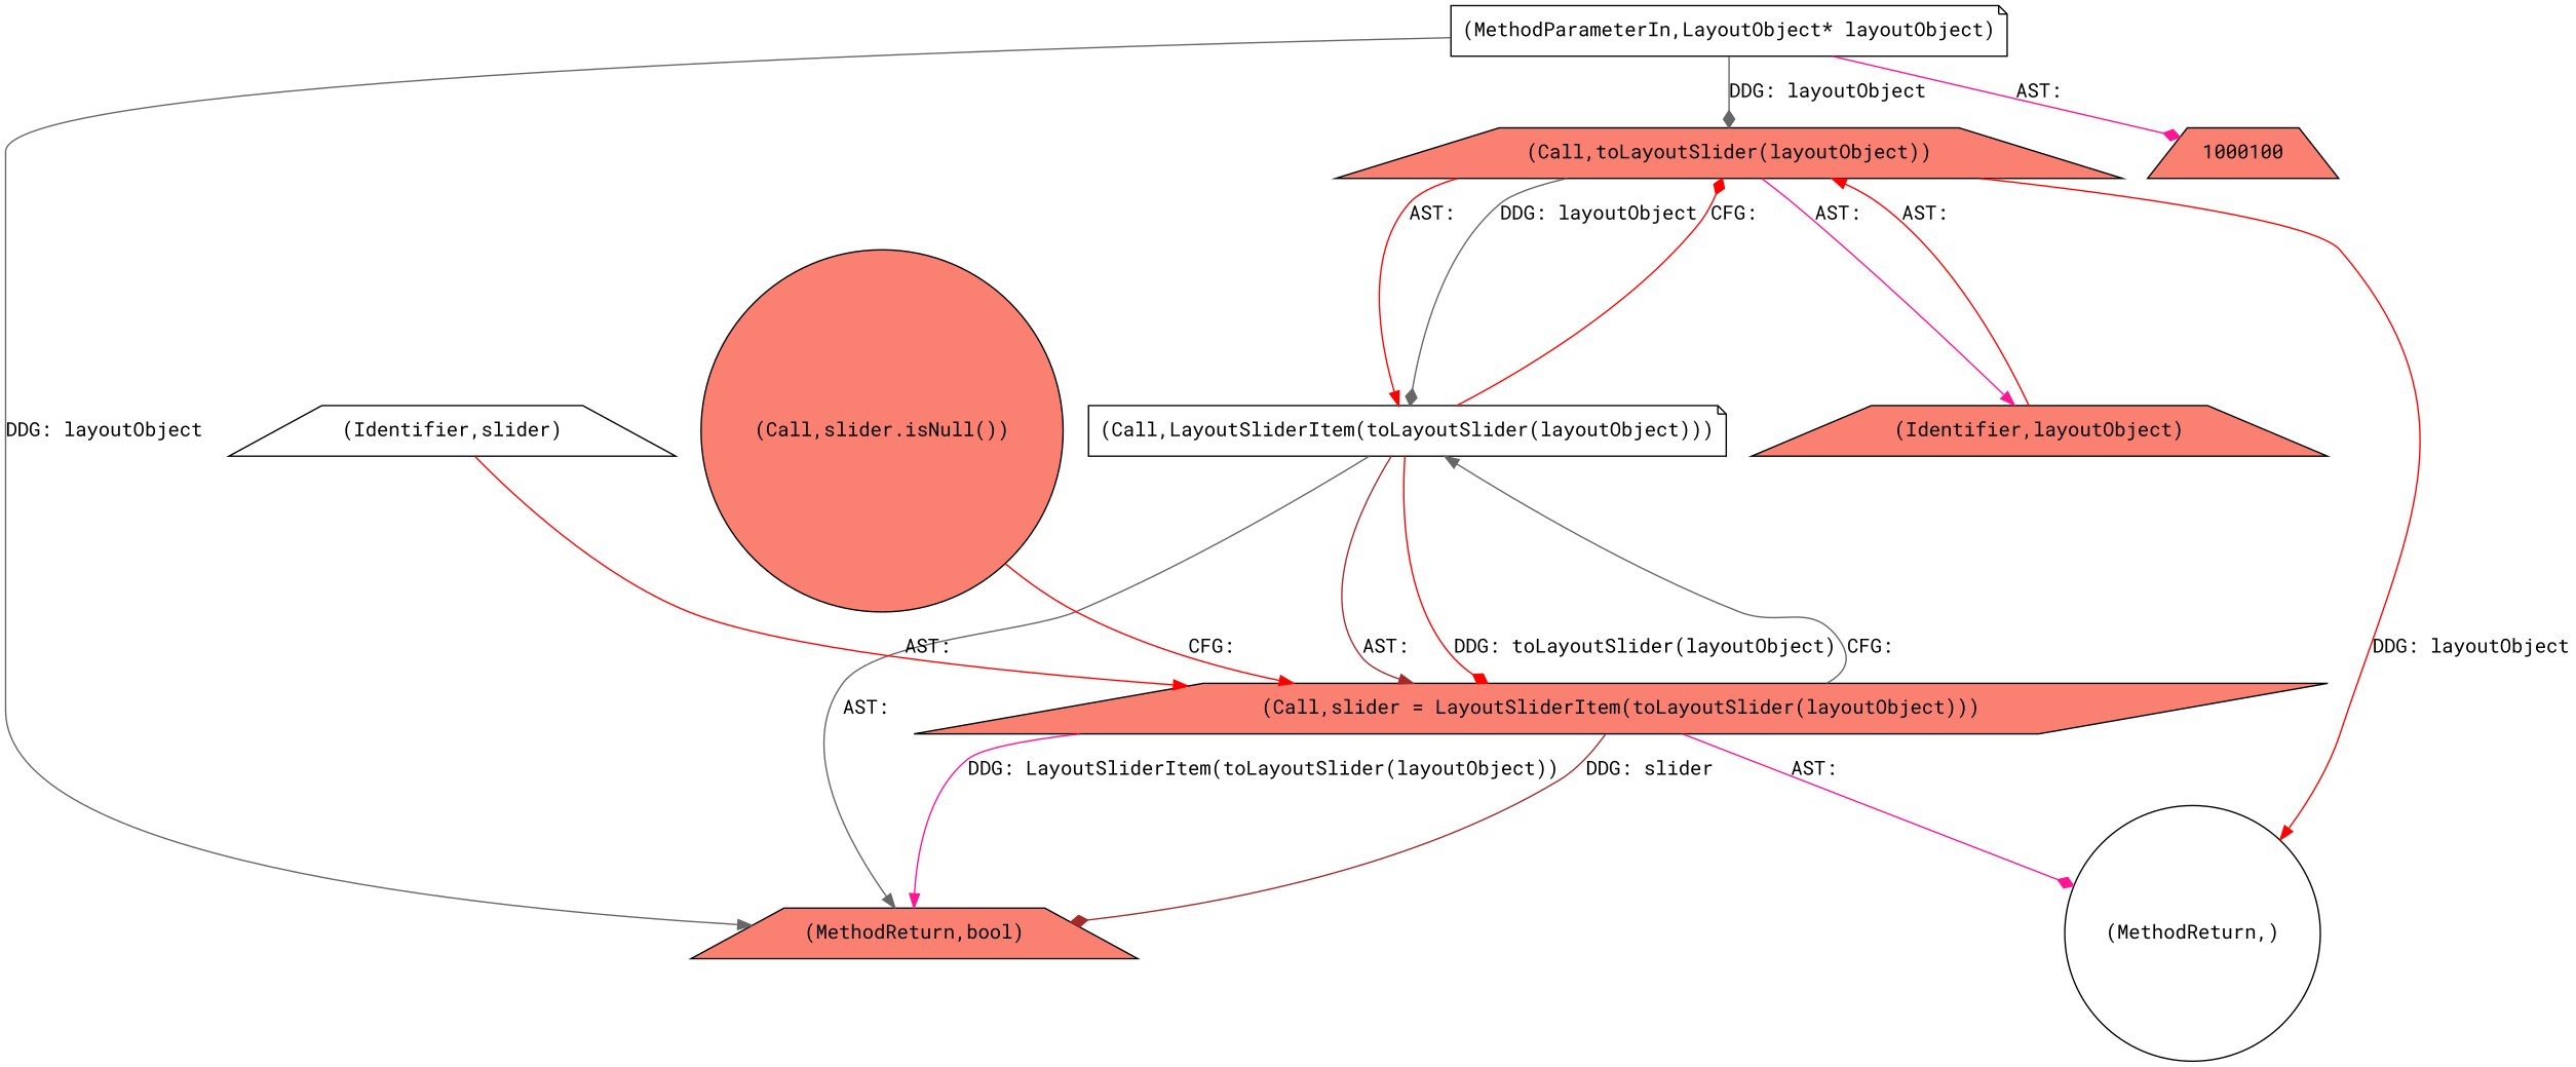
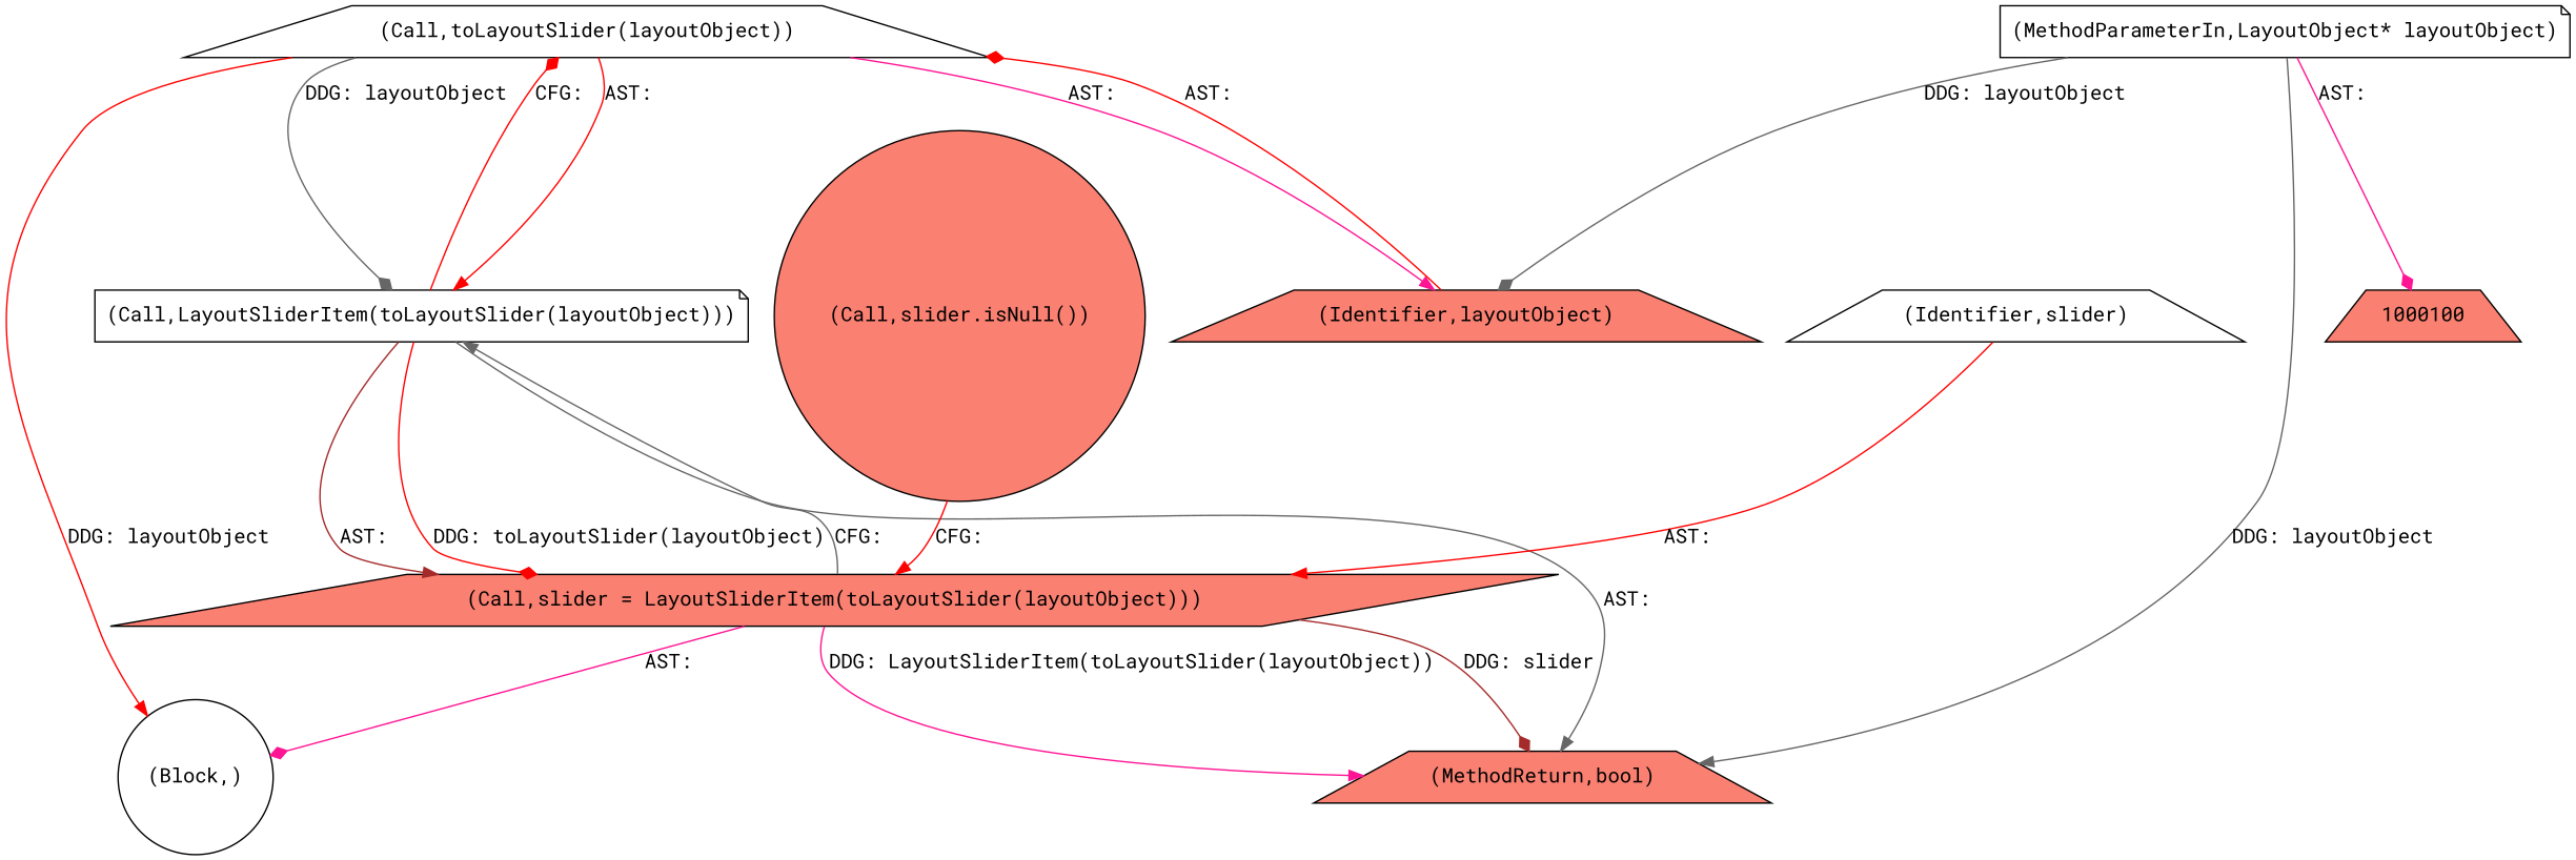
  digraph {
    fontname="Roboto Mono"
    node [fillcolor=salmon fontname="Roboto Mono" shape=trapezium style=filled]
    edge [arrowhead=normal color=red fontname="Roboto Mono"]
-   n1 [label="(Call,toLayoutSlider(layoutObject))"]
+   n1 [fillcolor=white label="(Call,toLayoutSlider(layoutObject))"]
    n2 [fillcolor=white label="(Call,LayoutSliderItem(toLayoutSlider(layoutObject)))" shape=note]
    n3 [label="(Identifier,layoutObject)"]
-   n4 [fillcolor=white label="(MethodReturn,)" shape=circle]
+   n4 [fillcolor=white label="(Block,)" shape=circle]
    n5 [label="(MethodReturn,bool)"]
    n6 [label="(Call,slider = LayoutSliderItem(toLayoutSlider(layoutObject)))" shape=parallelogram]
    n7 [fillcolor=white label="(MethodParameterIn,LayoutObject* layoutObject)" shape=note]
    1000100
    n9 [fillcolor=white label="(Identifier,slider)"]
    n10 [label="(Call,slider.isNull())" shape=circle]
    n1 -> n2 [label="AST: "]
    n1 -> n2 [arrowhead=diamond color=gray40 label="DDG: layoutObject"]
    n1 -> n3 [color=deeppink label="AST: "]
    n1 -> n4 [label="DDG: layoutObject"]
    n2 -> n1 [arrowhead=diamond label="CFG: "]
    n2 -> n5 [color=gray40 label="AST: "]
    n2 -> n6 [color=brown label="AST: "]
    n2 -> n6 [arrowhead=diamond label="DDG: toLayoutSlider(layoutObject)"]
-   n3 -> n1 [label="AST: "]
+   n3 -> n1 [arrowhead=diamond label="AST: "]
    n6 -> n2 [color=gray40 label="CFG: "]
    n6 -> n4 [arrowhead=diamond color=deeppink label="AST: "]
    n6 -> n5 [color=deeppink label="DDG: LayoutSliderItem(toLayoutSlider(layoutObject))"]
    n6 -> n5 [arrowhead=diamond color=brown label="DDG: slider"]
-   n7 -> n1 [arrowhead=diamond color=gray40 label="DDG: layoutObject"]
+   n7 -> n3 [arrowhead=diamond color=gray40 label="DDG: layoutObject"]
    n7 -> n5 [color=gray40 label="DDG: layoutObject"]
    n7 -> 1000100 [arrowhead=diamond color=deeppink label="AST: "]
    n9 -> n6 [label="AST: "]
    n10 -> n6 [label="CFG: "]
  }
